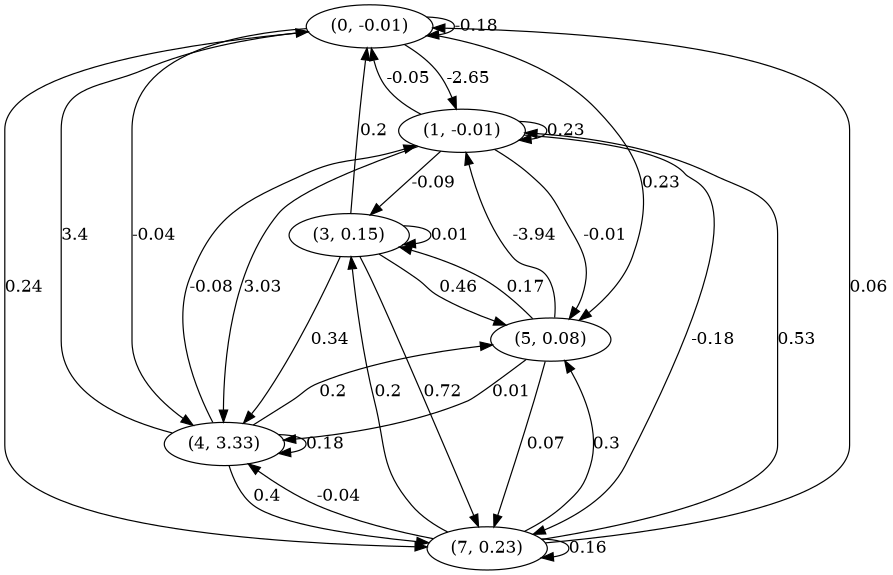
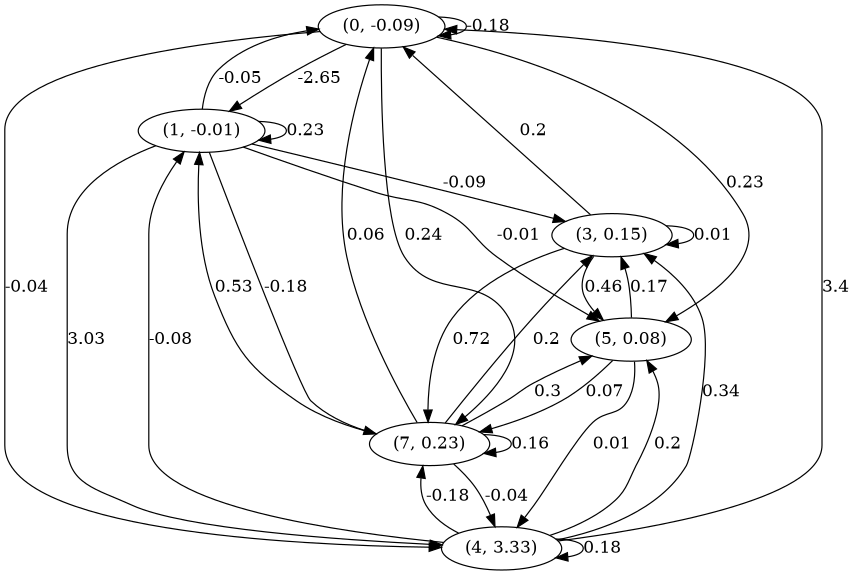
  digraph {
-   n1 [label="(0, -0.01)"]
+   n1 [label="(0, -0.09)"]
    n2 [label="(1, -0.01)"]
    n3 [label="(7, 0.23)"]
    n4 [label="(4, 3.33)"]
    n5 [label="(5, 0.08)"]
    n6 [label="(3, 0.15)"]
    n1 -> n1 [label=-0.18]
    n1 -> n2 [label=-2.65]
    n1 -> n3 [label=0.24]
    n1 -> n4 [label=-0.04]
    n1 -> n5 [label=0.23]
    n2 -> n1 [label=-0.05]
    n2 -> n2 [label=0.23]
    n2 -> n3 [label=-0.18]
    n2 -> n4 [label=3.03]
    n2 -> n5 [label=-0.01]
    n2 -> n6 [label=-0.09]
    n3 -> n1 [label=0.06]
    n3 -> n2 [label=0.53]
    n3 -> n3 [label=0.16]
    n3 -> n4 [label=-0.04]
    n3 -> n5 [label=0.3]
    n3 -> n6 [label=0.2]
    n4 -> n1 [label=3.4]
    n4 -> n2 [label=-0.08]
-   n4 -> n3 [label=0.4]
+   n4 -> n3 [label=-0.18]
    n4 -> n4 [label=0.18]
    n4 -> n5 [label=0.2]
-   n5 -> n2 [label=-3.94]
    n5 -> n3 [label=0.07]
    n5 -> n4 [label=0.01]
    n5 -> n6 [label=0.17]
    n6 -> n1 [label=0.2]
    n6 -> n3 [label=0.72]
-   n6 -> n4 [label=0.34]
+   n4 -> n6 [label=0.34]
    n6 -> n5 [label=0.46]
    n6 -> n6 [label=0.01]
  }
